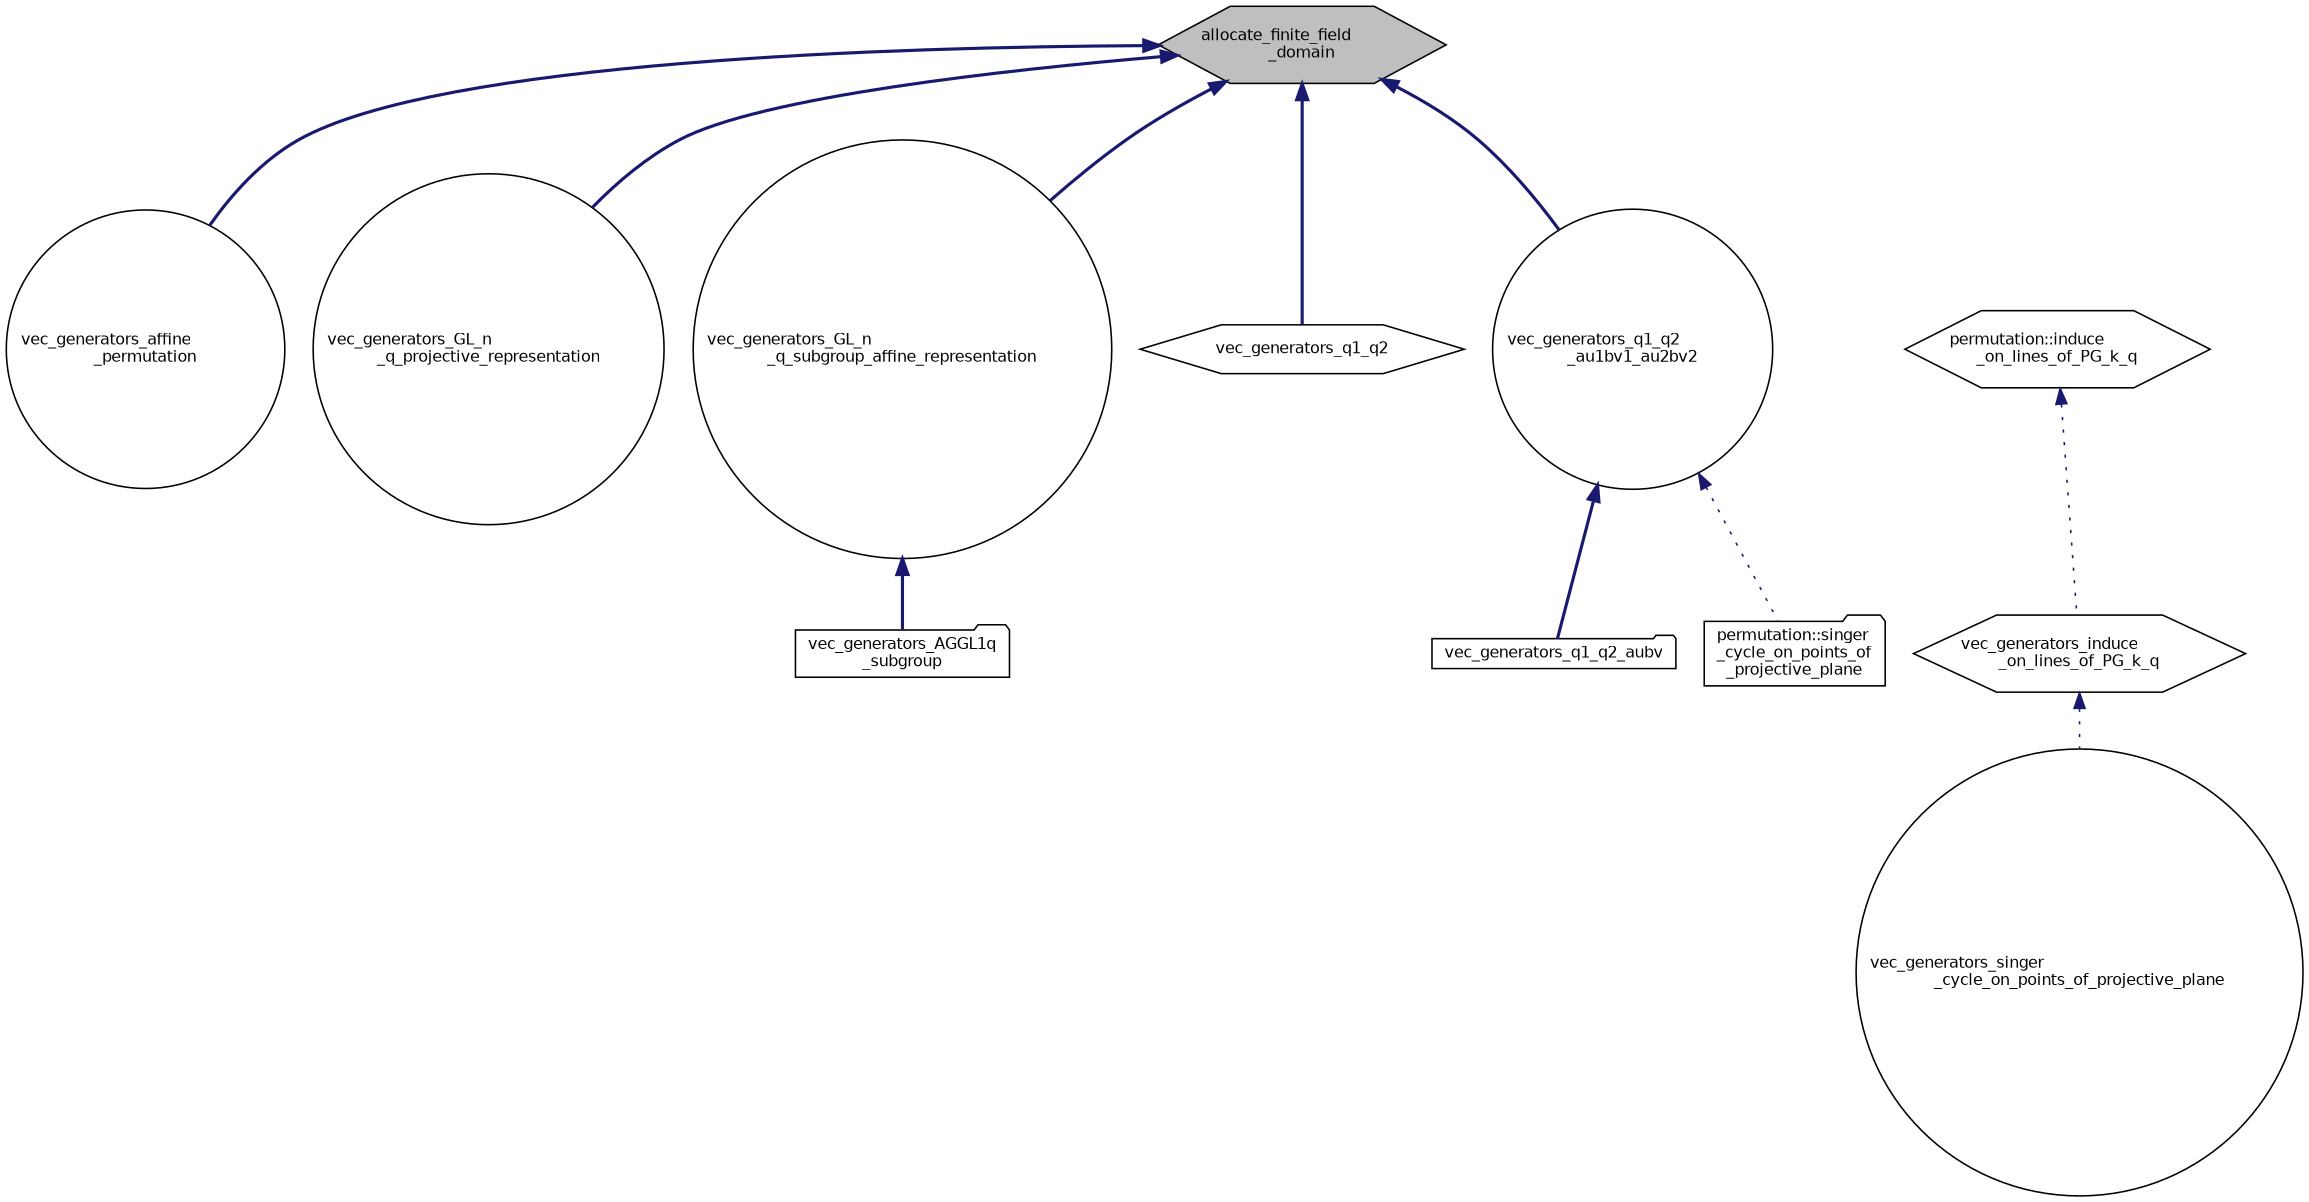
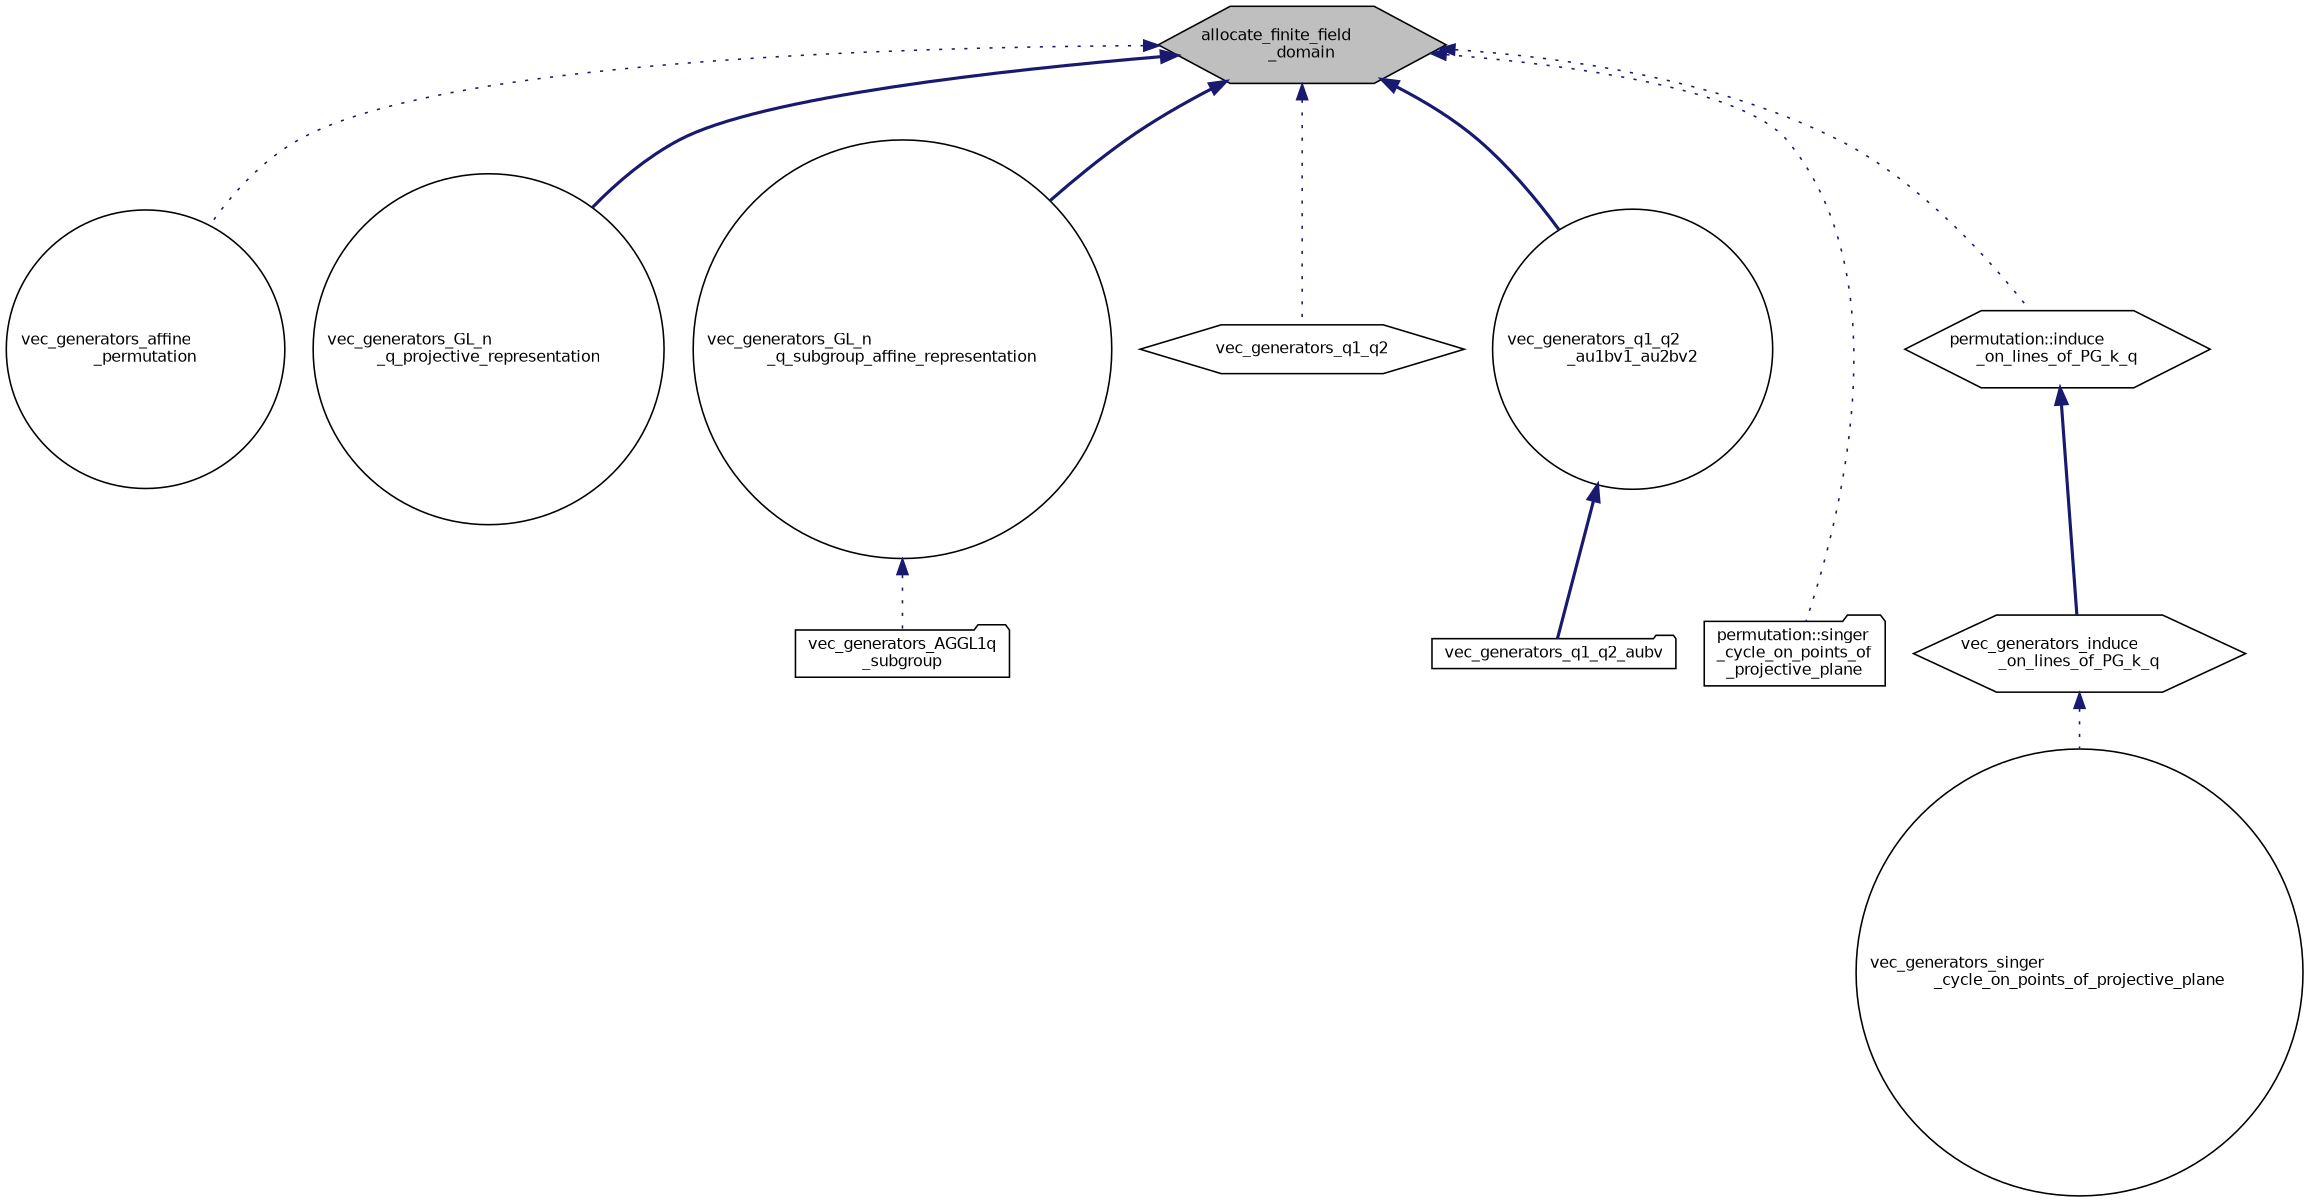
  digraph {
    rankdir=TB
    node [color=black fillcolor=white fontname=Helvetica fontsize=10 shape=circle style=filled]
    edge [color=midnightblue dir=back fontname=Helvetica fontsize=10 labelfontname=Helvetica labelfontsize=10 style=bold]
    n1 [fillcolor=grey75 fontcolor=black height=0.2 label="allocate_finite_field\l_domain" shape=hexagon width=0.4]
    n2 [height=0.2 label="vec_generators_affine\l_permutation" width=0.4]
    n3 [height=0.2 label="vec_generators_GL_n\l_q_projective_representation" width=0.4]
    n4 [height=0.2 label="vec_generators_GL_n\l_q_subgroup_affine_representation" width=0.4]
    n5 [height=0.2 label=vec_generators_q1_q2 shape=hexagon width=0.4]
    n6 [height=0.2 label="vec_generators_q1_q2\l_au1bv1_au2bv2" width=0.4]
    n7 [height=0.2 label="permutation::induce\l_on_lines_of_PG_k_q" shape=hexagon width=0.4]
    n8 [height=0.2 label="permutation::singer\l_cycle_on_points_of\l_projective_plane" shape=folder width=0.4]
    n9 [height=0.2 label="vec_generators_AGGL1q\l_subgroup" shape=folder width=0.4]
    n10 [height=0.2 label=vec_generators_q1_q2_aubv shape=folder width=0.4]
    n11 [height=0.2 label="vec_generators_induce\l_on_lines_of_PG_k_q" shape=hexagon width=0.4]
    n12 [height=0.2 label="vec_generators_singer\l_cycle_on_points_of_projective_plane" width=0.4]
-   n1 -> n2
+   n1 -> n2 [style=dotted]
    n1 -> n3
    n1 -> n4
-   n1 -> n5
+   n1 -> n5 [style=dotted]
    n1 -> n6
-   n6 -> n8 [style=dotted]
-   n4 -> n9
+   n1 -> n7 [style=dotted]
+   n1 -> n8 [style=dotted]
+   n4 -> n9 [style=dotted]
    n6 -> n10
-   n7 -> n11 [style=dotted]
+   n7 -> n11
    n11 -> n12 [style=dotted]
  }
